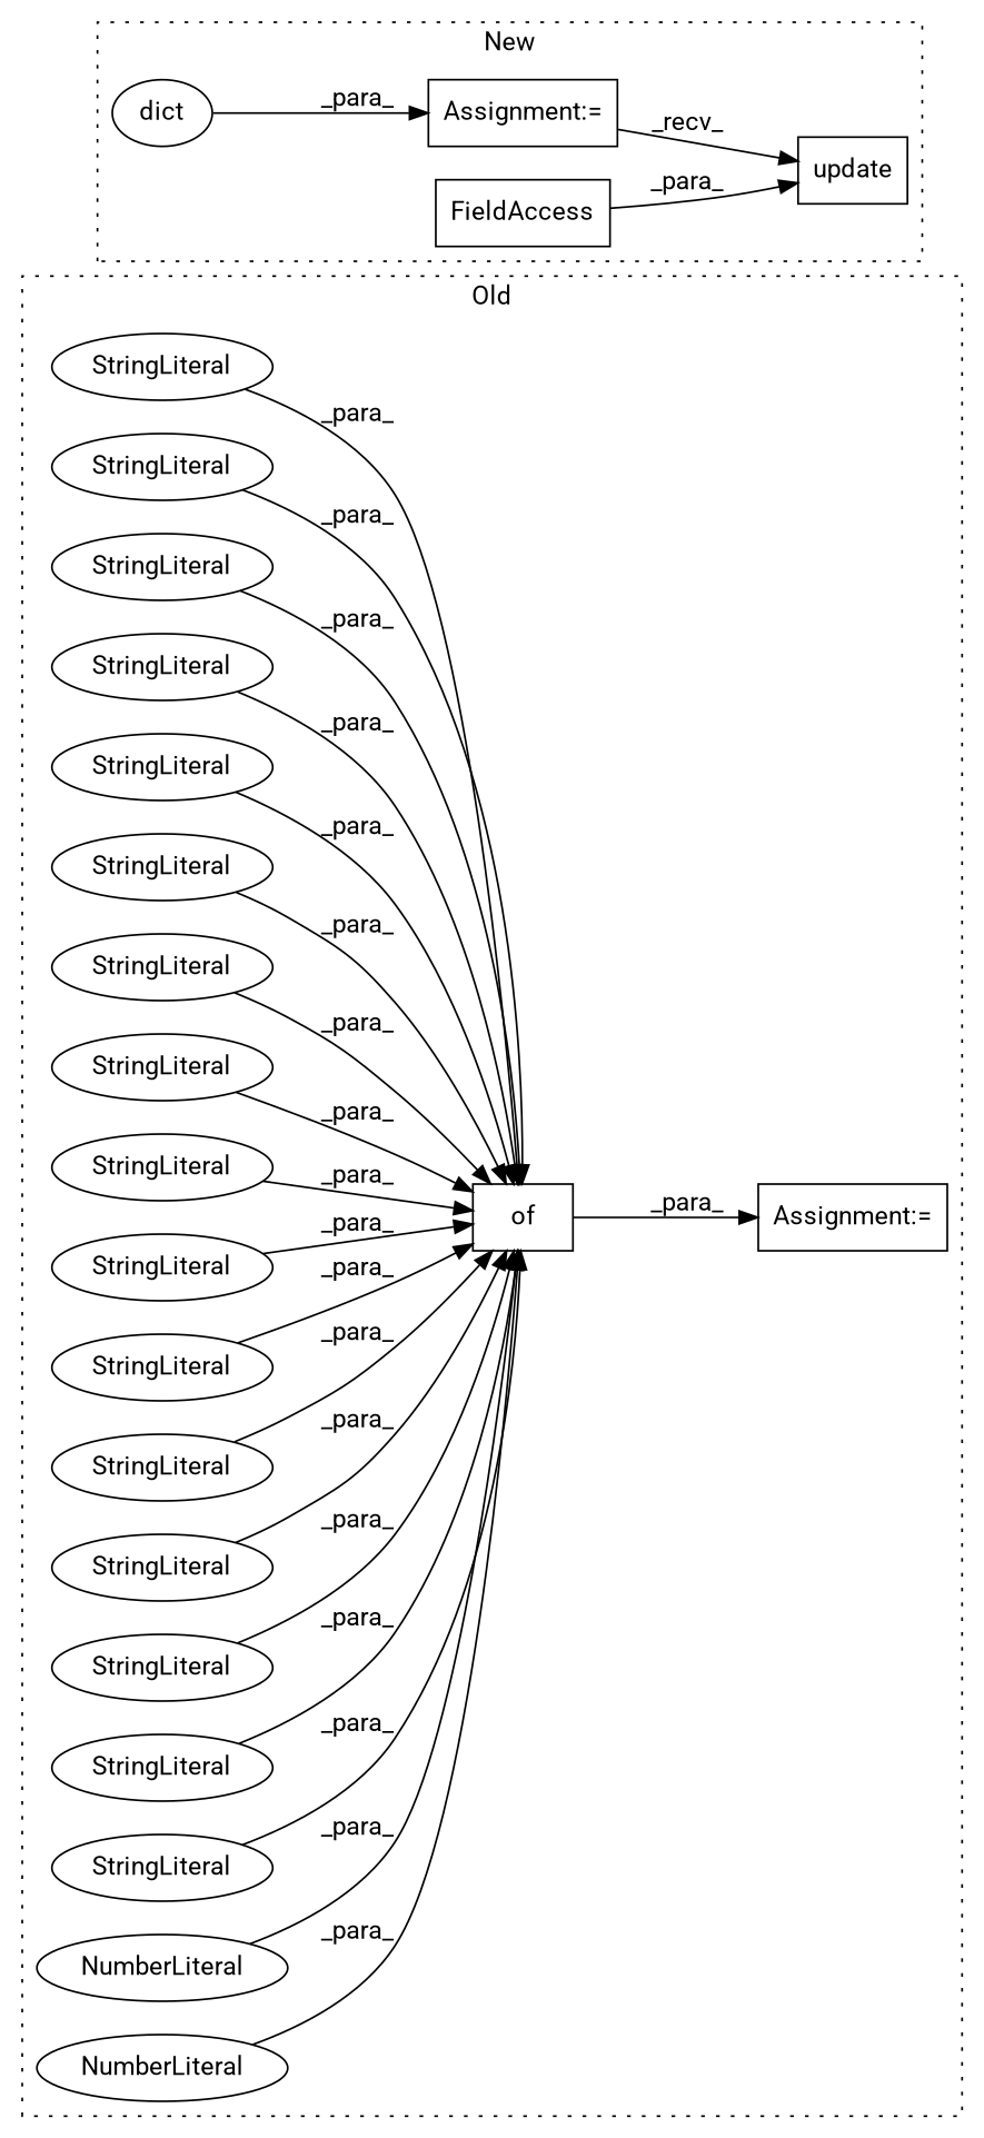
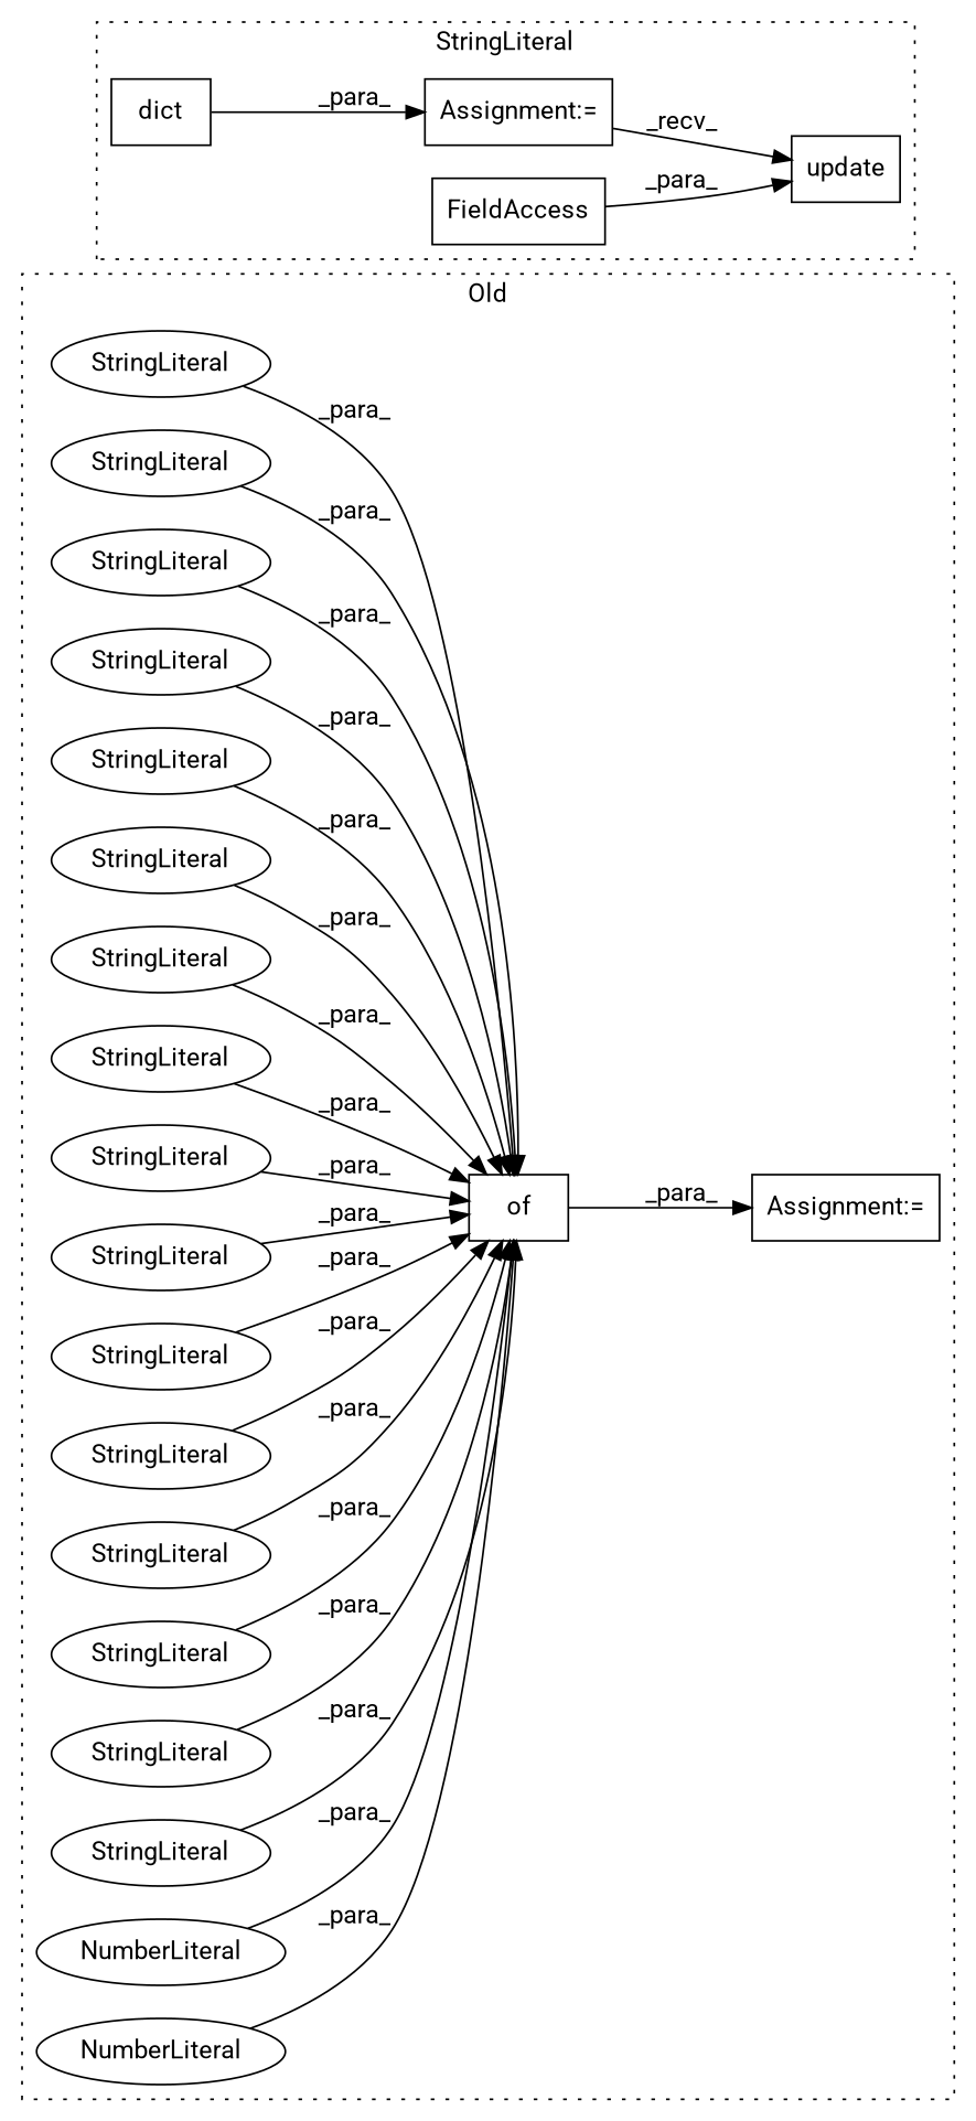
  digraph {
    fontname=Roboto
    rankdir=LR
    node [a=45 fontname=Roboto l=9 shape=ellipse]
    edge [fontname=Roboto]
    n1 [a=32 l="3,1" label=of s="6525,7008" shape=box]
    n2 [label=StringLiteral s=6528]
    n3 [l=17 label=StringLiteral s=6919]
    n4 [label=StringLiteral s=6600]
    n5 [l=4 label=StringLiteral s=6645]
    n6 [label=StringLiteral s=6670]
    n7 [l=19 label=StringLiteral s=6741]
    n8 [label=StringLiteral s=6587]
    n9 [l=11 label=StringLiteral s=6629]
    n10 [a=7 l=1 label="Assignment:=" s=6520 shape=box]
    n11 [label=StringLiteral s=6544]
    n12 [l=17 label=StringLiteral s=6818]
    n13 [l=23 label=StringLiteral s=6766]
    n14 [l=24 label=StringLiteral s=6687]
    n15 [l=13 label=StringLiteral s=6903]
    n16 [l=6 label=StringLiteral s=6622]
    n17 [l=12 label=StringLiteral s=6572]
    n18 [l=17 label=StringLiteral s=6717]
    n19 [a=34 l=3 label=NumberLiteral s=6641]
    n20 [a=34 l=6 label=NumberLiteral s=6650]
    n21 [a=32 l="7,1" label=update s="6443,6760" shape=box]
    n22 [a=7 l=1 label="Assignment:=" s=6405 shape=box]
-   n23 [a=32 l="5,1" label=dict s="6406,6427"]
+   n23 [a=32 l="5,1" label=dict s="6406,6427" shape=box]
    n24 [a=22 l=16 label=FieldAccess s=6411 shape=box]
    subgraph cluster_1 {
      label=Old
      style=dotted
      n1
      n2
      n3
      n4
      n5
      n6
      n7
      n8
      n9
      n10
      n11
      n12
      n13
      n14
      n15
      n16
      n17
      n18
      n19
      n20
    }
    subgraph cluster_2 {
-     label=New
+     label=StringLiteral
      style=dotted
      n21
      n22
      n23
      n24
    }
    n1 -> n10 [label=_para_]
    n2 -> n1 [label=_para_]
    n3 -> n1 [label=_para_]
    n4 -> n1 [label=_para_]
    n5 -> n1 [label=_para_]
    n6 -> n1 [label=_para_]
    n7 -> n1 [label=_para_]
    n8 -> n1 [label=_para_]
    n9 -> n1 [label=_para_]
    n11 -> n1 [label=_para_]
    n12 -> n1 [label=_para_]
    n13 -> n1 [label=_para_]
    n14 -> n1 [label=_para_]
    n15 -> n1 [label=_para_]
    n16 -> n1 [label=_para_]
    n17 -> n1 [label=_para_]
    n18 -> n1 [label=_para_]
    n19 -> n1 [label=_para_]
    n20 -> n1 [label=_para_]
    n22 -> n21 [label=_recv_]
    n23 -> n22 [label=_para_]
    n24 -> n21 [label=_para_]
  }
